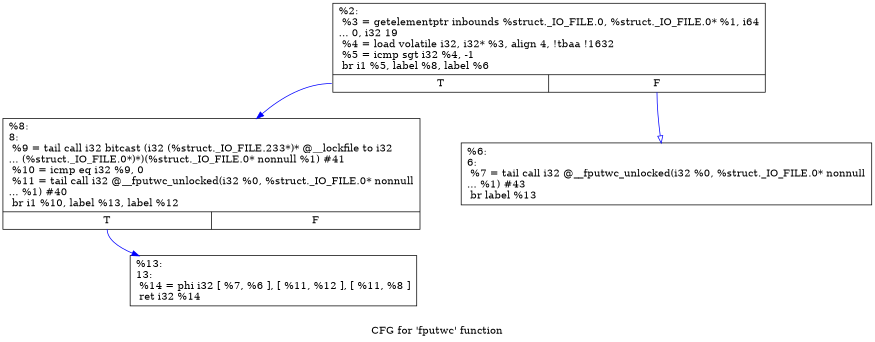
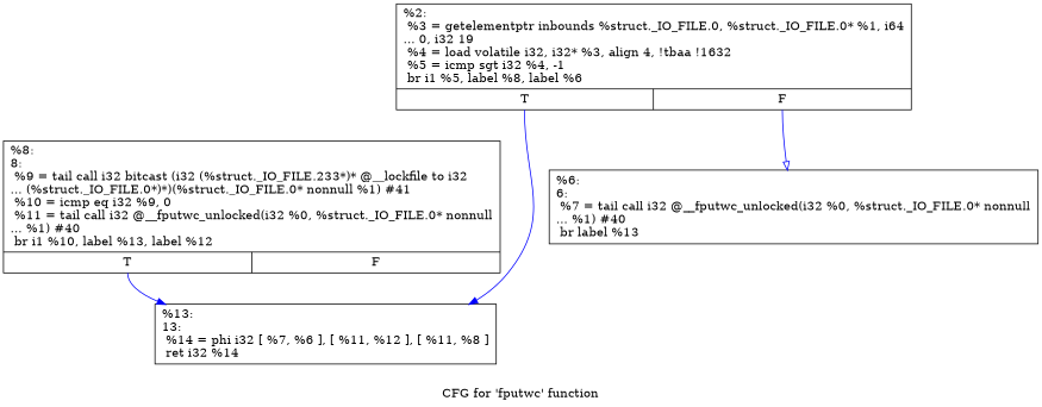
  digraph {
    label="CFG for 'fputwc' function"
    node [shape=record]
    edge [arrowhead=normal color=blue tailport=s0]
    n1 [label="{%2:\l  %3 = getelementptr inbounds %struct._IO_FILE.0, %struct._IO_FILE.0* %1, i64\l... 0, i32 19\l  %4 = load volatile i32, i32* %3, align 4, !tbaa !1632\l  %5 = icmp sgt i32 %4, -1\l  br i1 %5, label %8, label %6\l|{<s0>T|<s1>F}}"]
    n2 [label="{%8:\l8:                                                \l  %9 = tail call i32 bitcast (i32 (%struct._IO_FILE.233*)* @__lockfile to i32\l... (%struct._IO_FILE.0*)*)(%struct._IO_FILE.0* nonnull %1) #41\l  %10 = icmp eq i32 %9, 0\l  %11 = tail call i32 @__fputwc_unlocked(i32 %0, %struct._IO_FILE.0* nonnull\l... %1) #40\l  br i1 %10, label %13, label %12\l|{<s0>T|<s1>F}}"]
-   n3 [label="{%6:\l6:                                                \l  %7 = tail call i32 @__fputwc_unlocked(i32 %0, %struct._IO_FILE.0* nonnull\l... %1) #43\l  br label %13\l}"]
+   n3 [label="{%6:\l6:                                                \l  %7 = tail call i32 @__fputwc_unlocked(i32 %0, %struct._IO_FILE.0* nonnull\l... %1) #40\l  br label %13\l}"]
    n4 [label="{%13:\l13:                                               \l  %14 = phi i32 [ %7, %6 ], [ %11, %12 ], [ %11, %8 ]\l  ret i32 %14\l}"]
-   n1 -> n2
+   n1 -> n4
    n1 -> n3 [arrowhead=onormal tailport=s1]
    n2 -> n4
  }
